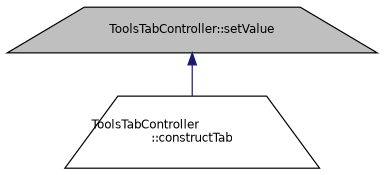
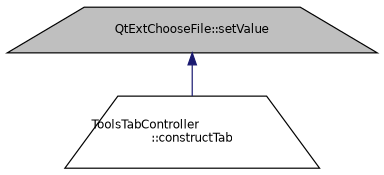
  digraph {
    rankdir=TB
    node [color=black fontname=Helvetica fontsize=10 shape=trapezium style=filled]
-   n1 [fillcolor=grey75 fontcolor=black height=0.2 label="ToolsTabController::setValue" width=0.4]
+   n1 [fillcolor=grey75 fontcolor=black height=0.2 label="QtExtChooseFile::setValue" width=0.4]
    n2 [fillcolor=white height=0.2 label="ToolsTabController\l::constructTab" width=0.4]
    n1 -> n2 [color=midnightblue dir=back fontname=Helvetica fontsize=10 labelfontname=Helvetica labelfontsize=10 style=solid]
  }
